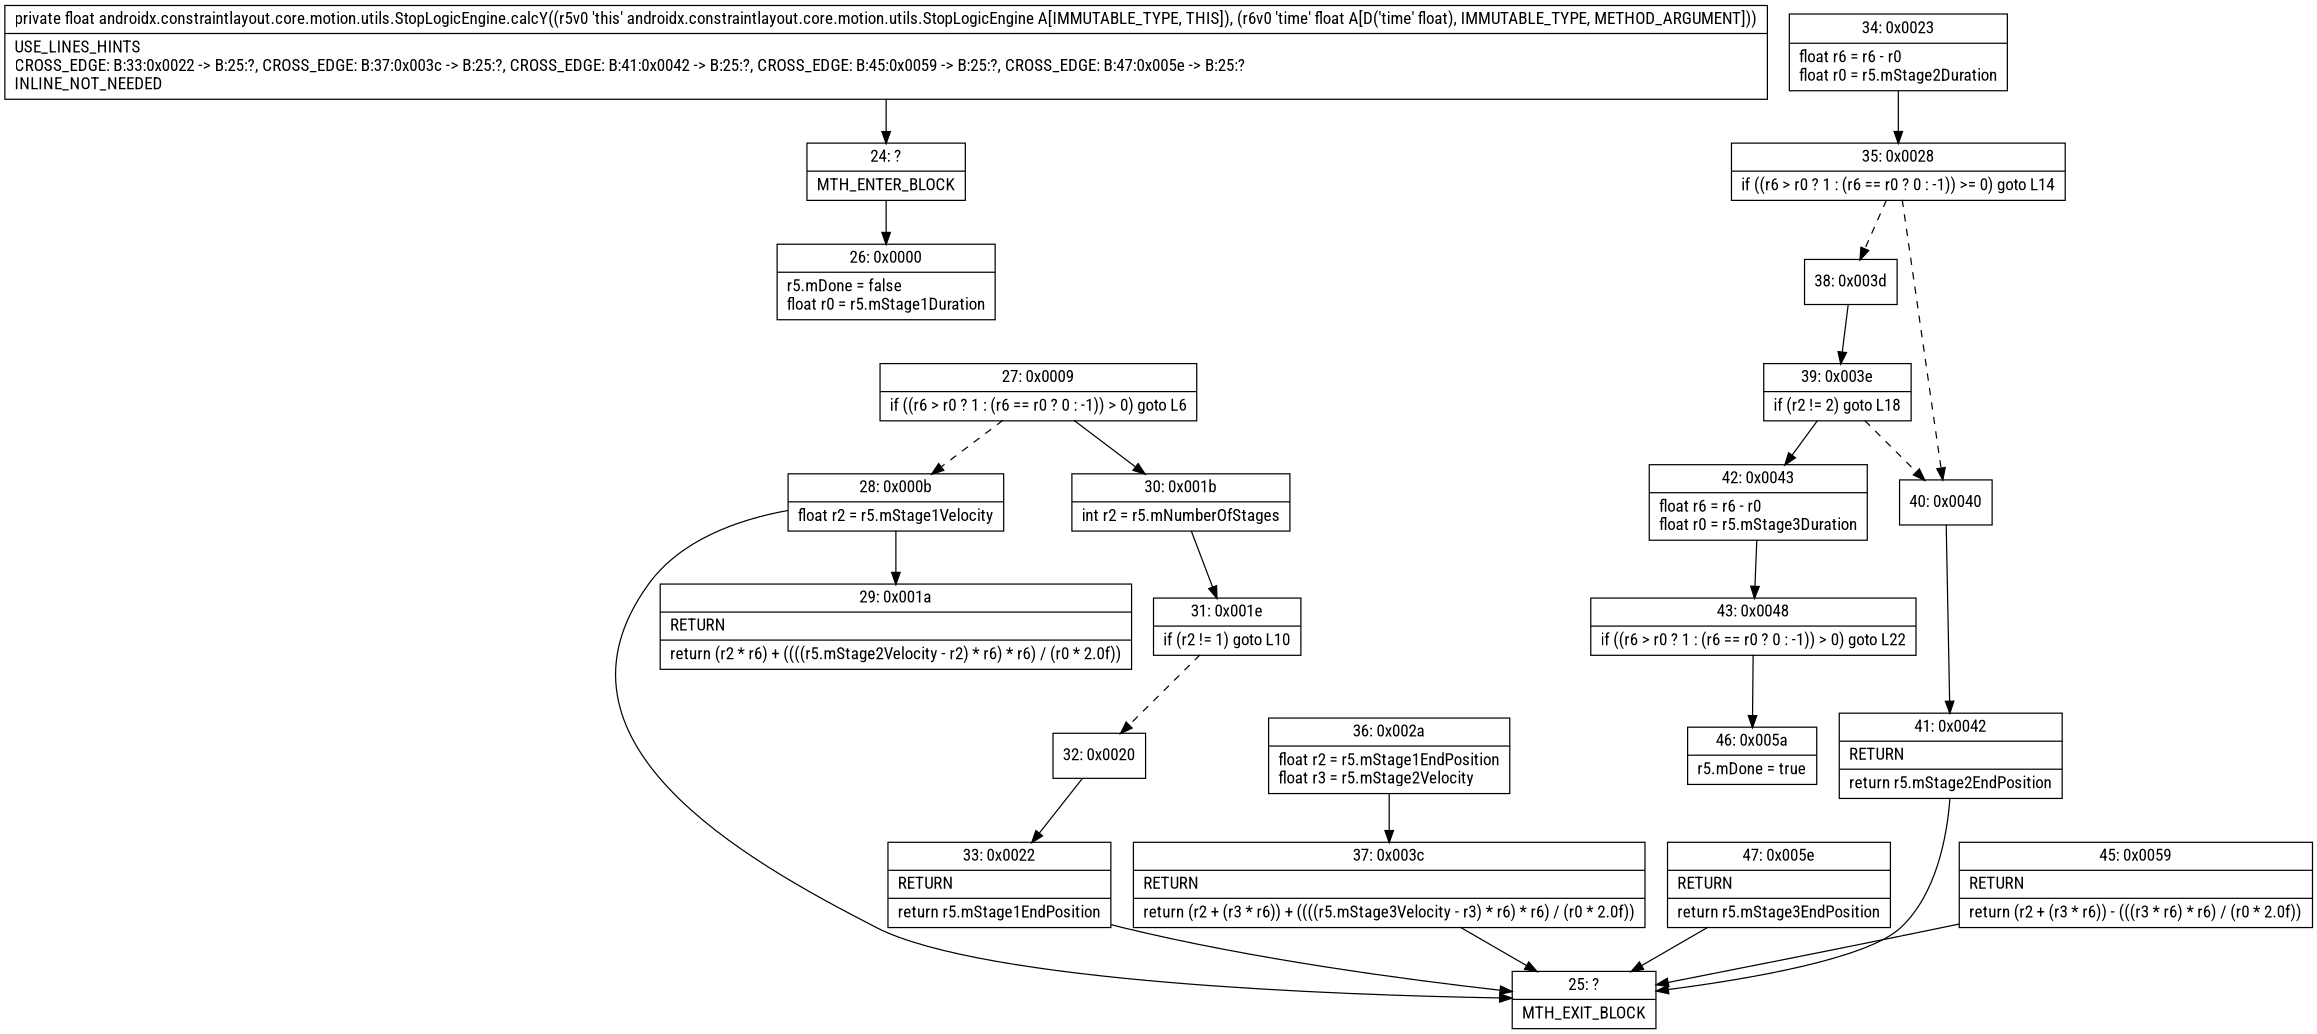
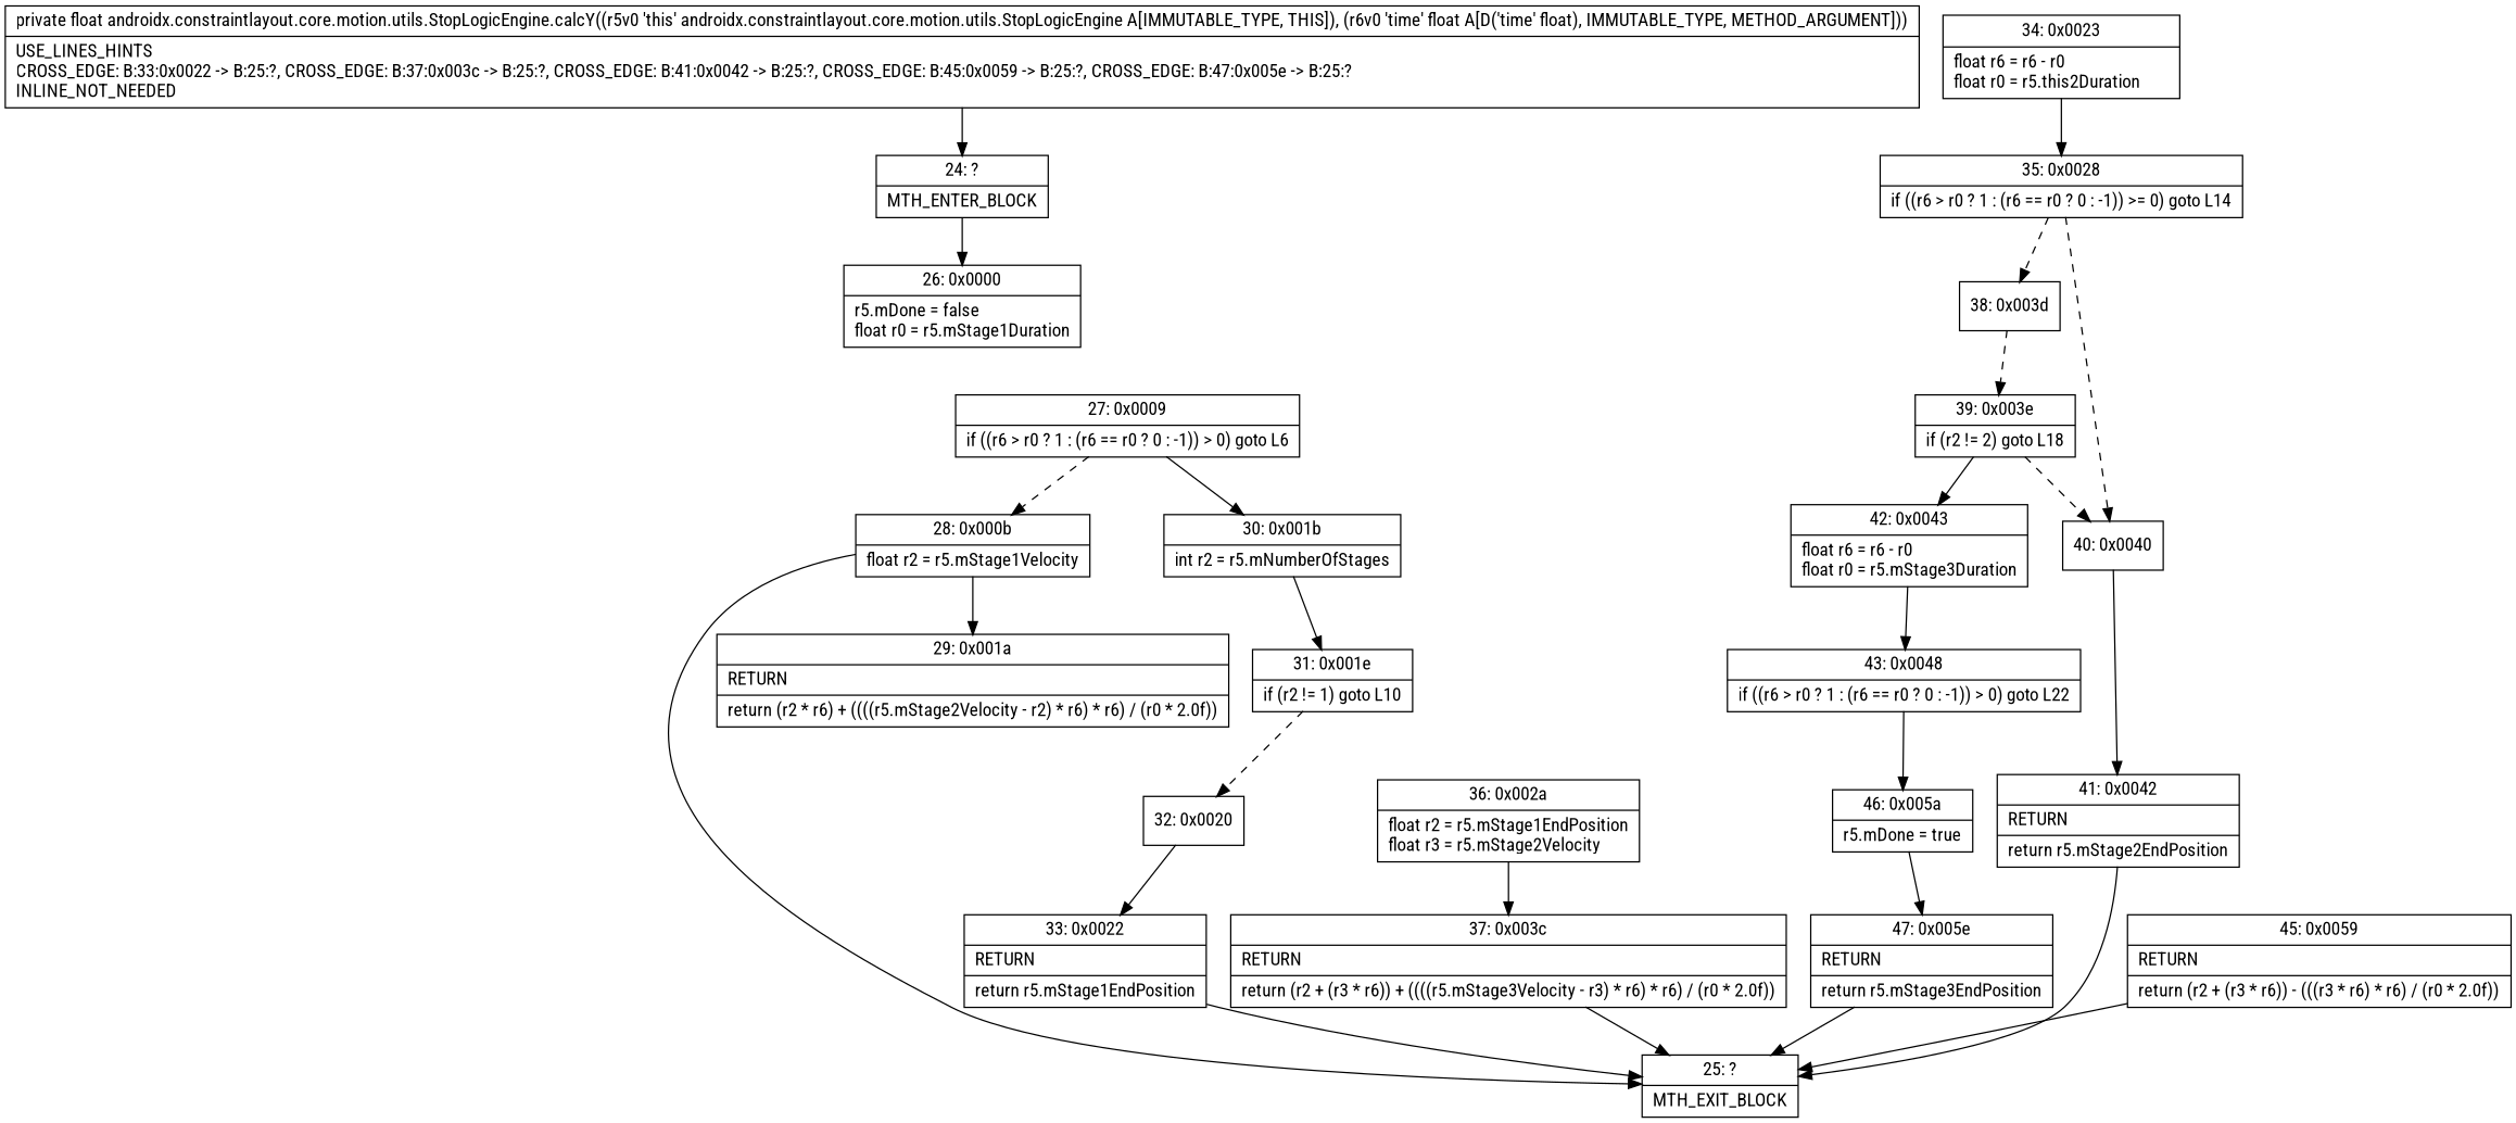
  digraph {
    fontname="Roboto Condensed"
    node [fontname="Roboto Condensed" shape=record]
    edge [fontname="Roboto Condensed"]
    n1 [label="{24\:\ ?|MTH_ENTER_BLOCK\l}"]
    n2 [label="{26\:\ 0x0000|r5.mDone = false\lfloat r0 = r5.mStage1Duration\l}"]
    n3 [label="{27\:\ 0x0009|if ((r6 \> r0 ? 1 : (r6 == r0 ? 0 : \-1)) \> 0) goto L6\l}"]
    n4 [label="{28\:\ 0x000b|float r2 = r5.mStage1Velocity\l}"]
    n5 [label="{30\:\ 0x001b|int r2 = r5.mNumberOfStages\l}"]
    n6 [label="{29\:\ 0x001a|RETURN\l|return (r2 * r6) + ((((r5.mStage2Velocity \- r2) * r6) * r6) \/ (r0 * 2.0f))\l}"]
    n7 [label="{25\:\ ?|MTH_EXIT_BLOCK\l}"]
    n8 [label="{31\:\ 0x001e|if (r2 != 1) goto L10\l}"]
    n9 [label="{32\:\ 0x0020}"]
    n10 [label="{33\:\ 0x0022|RETURN\l|return r5.mStage1EndPosition\l}"]
-   n11 [label="{34\:\ 0x0023|float r6 = r6 \- r0\lfloat r0 = r5.mStage2Duration\l}"]
+   n11 [label="{34\:\ 0x0023|float r6 = r6 \- r0\lfloat r0 = r5.this2Duration\l}"]
    n12 [label="{35\:\ 0x0028|if ((r6 \> r0 ? 1 : (r6 == r0 ? 0 : \-1)) \>= 0) goto L14\l}"]
    n13 [label="{38\:\ 0x003d}"]
    n14 [label="{40\:\ 0x0040}"]
    n15 [label="{36\:\ 0x002a|float r2 = r5.mStage1EndPosition\lfloat r3 = r5.mStage2Velocity\l}"]
    n16 [label="{37\:\ 0x003c|RETURN\l|return (r2 + (r3 * r6)) + ((((r5.mStage3Velocity \- r3) * r6) * r6) \/ (r0 * 2.0f))\l}"]
    n17 [label="{39\:\ 0x003e|if (r2 != 2) goto L18\l}"]
    n18 [label="{42\:\ 0x0043|float r6 = r6 \- r0\lfloat r0 = r5.mStage3Duration\l}"]
    n19 [label="{41\:\ 0x0042|RETURN\l|return r5.mStage2EndPosition\l}"]
    n20 [label="{43\:\ 0x0048|if ((r6 \> r0 ? 1 : (r6 == r0 ? 0 : \-1)) \> 0) goto L22\l}"]
    n21 [label="{46\:\ 0x005a|r5.mDone = true\l}"]
    n22 [label="{47\:\ 0x005e|RETURN\l|return r5.mStage3EndPosition\l}"]
    n23 [label="{45\:\ 0x0059|RETURN\l|return (r2 + (r3 * r6)) \- (((r3 * r6) * r6) \/ (r0 * 2.0f))\l}"]
    n24 [label="{private float androidx.constraintlayout.core.motion.utils.StopLogicEngine.calcY((r5v0 'this' androidx.constraintlayout.core.motion.utils.StopLogicEngine A[IMMUTABLE_TYPE, THIS]), (r6v0 'time' float A[D('time' float), IMMUTABLE_TYPE, METHOD_ARGUMENT]))  | USE_LINES_HINTS\lCROSS_EDGE: B:33:0x0022 \-\> B:25:?, CROSS_EDGE: B:37:0x003c \-\> B:25:?, CROSS_EDGE: B:41:0x0042 \-\> B:25:?, CROSS_EDGE: B:45:0x0059 \-\> B:25:?, CROSS_EDGE: B:47:0x005e \-\> B:25:?\lINLINE_NOT_NEEDED\l}"]
    n1 -> n2
    n3 -> n4 [style=dashed]
    n3 -> n5
    n4 -> n6
    n4 -> n7
    n5 -> n8
    n8 -> n9 [style=dashed]
    n9 -> n10
    n10 -> n7
    n11 -> n12
    n12 -> n13 [style=dashed]
    n12 -> n14 [style=dashed]
-   n13 -> n17
+   n13 -> n17 [style=dashed]
    n14 -> n19
    n15 -> n16
    n16 -> n7
    n17 -> n14 [style=dashed]
    n17 -> n18
    n18 -> n20
    n19 -> n7
    n20 -> n21
+   n21 -> n22
    n22 -> n7
    n23 -> n7
    n24 -> n1
  }
